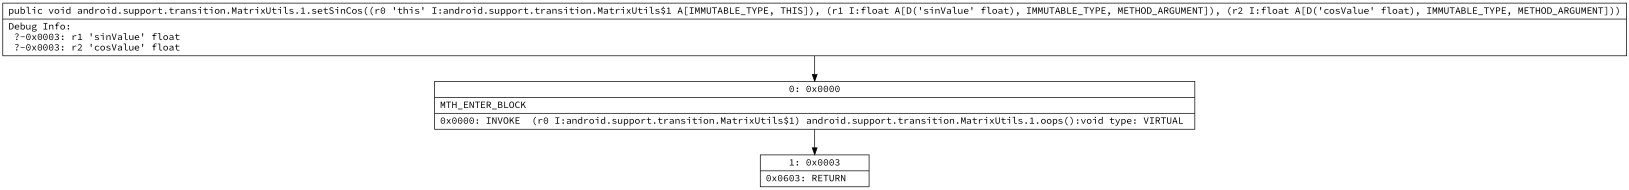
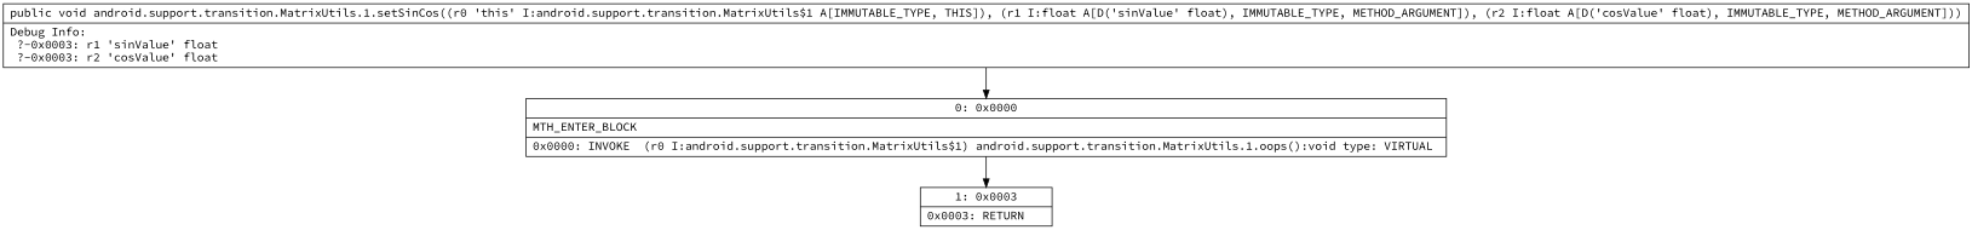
  digraph {
    fontname="Source Code Pro"
    node [shape=record fontname="Source Code Pro"]
    edge [fontname="Source Code Pro"]
    n1 [label="{0\:\ 0x0000|MTH_ENTER_BLOCK\l|0x0000: INVOKE  (r0 I:android.support.transition.MatrixUtils$1) android.support.transition.MatrixUtils.1.oops():void type: VIRTUAL \l}"]
-   n2 [label="{1\:\ 0x0003|0x0603: RETURN   \l}"]
+   n2 [label="{1\:\ 0x0003|0x0003: RETURN   \l}"]
    n3 [label="{public void android.support.transition.MatrixUtils.1.setSinCos((r0 'this' I:android.support.transition.MatrixUtils$1 A[IMMUTABLE_TYPE, THIS]), (r1 I:float A[D('sinValue' float), IMMUTABLE_TYPE, METHOD_ARGUMENT]), (r2 I:float A[D('cosValue' float), IMMUTABLE_TYPE, METHOD_ARGUMENT]))  | Debug Info:\l  ?\-0x0003: r1 'sinValue' float\l  ?\-0x0003: r2 'cosValue' float\l}"]
    n1 -> n2
    n3 -> n1
  }
